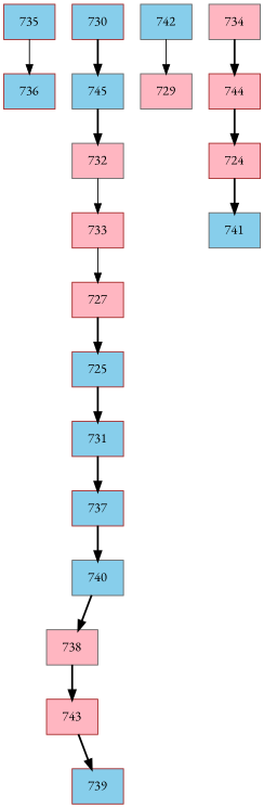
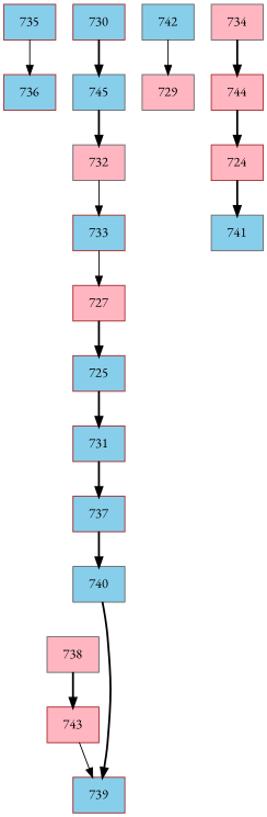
  digraph {
    fontname="EB Garamond"
    node [color=brown fillcolor=skyblue fontname="EB Garamond" shape=record style=filled]
    edge [fontname="EB Garamond" style=bold]
    n1 [label="{735}"]
    n2 [label="{736}"]
    n3 [label="{730}"]
    n4 [color=gray40 label="{745}"]
    n5 [color=gray40 fillcolor=lightpink label="{732}"]
-   n6 [fillcolor=lightpink label="{733}"]
+   n6 [label="{733}"]
    n7 [fillcolor=lightpink label="{727}"]
    n8 [label="{725}"]
    n9 [label="{731}"]
    n10 [label="{737}"]
    n11 [color=gray40 label="{740}"]
    n12 [color=gray40 fillcolor=lightpink label="{738}"]
    n13 [fillcolor=lightpink label="{743}"]
    n14 [label="{739}"]
    n15 [color=gray40 label="{742}"]
    n16 [color=gray40 fillcolor=lightpink label="{729}"]
    n17 [color=gray40 fillcolor=lightpink label="{734}"]
    n18 [fillcolor=lightpink label="{744}"]
    n19 [fillcolor=lightpink label="{724}"]
    n20 [color=gray40 label="{741}"]
    n1 -> n2 [style=solid]
    n3 -> n4
    n4 -> n5
    n5 -> n6 [style=solid]
    n6 -> n7 [style=solid]
    n7 -> n8
    n8 -> n9
    n9 -> n10
    n10 -> n11
-   n11 -> n12
+   n11 -> n14
    n12 -> n13
-   n13 -> n14
+   n13 -> n14 [style=solid]
    n15 -> n16 [style=solid]
    n17 -> n18
    n18 -> n19
    n19 -> n20
  }
